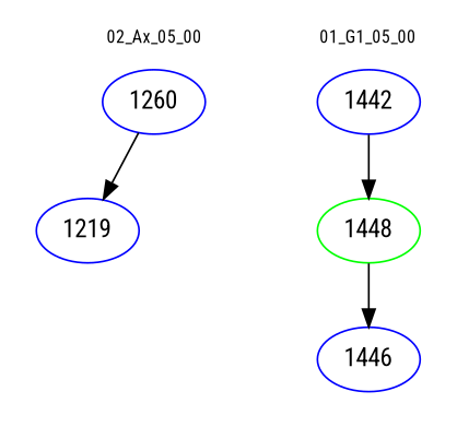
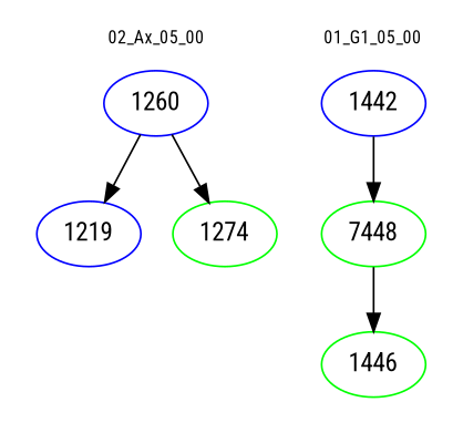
  digraph {
    fontname="Roboto Condensed"
    node [color=blue fontname="Roboto Condensed"]
    edge [color=black fontname="Roboto Condensed"]
    n1 [label=1260]
    n2 [label=1219]
+   n3 [color=green label=1274]
    n4 [label=1442]
-   n5 [label=1446]
-   n6 [color=green label=1448]
+   n5 [color=green label=1446]
+   n6 [color=green label=7448]
    subgraph cluster_1 {
      color=white
      fontsize=10
      label="02_Ax_05_00"
      n1
      n2
+     n3
    }
    subgraph cluster_2 {
      color=white
      fontsize=10
      label="01_G1_05_00"
      n4
      n5
      n6
    }
    n1 -> n2
+   n1 -> n3
    n4 -> n6
    n6 -> n5
  }
